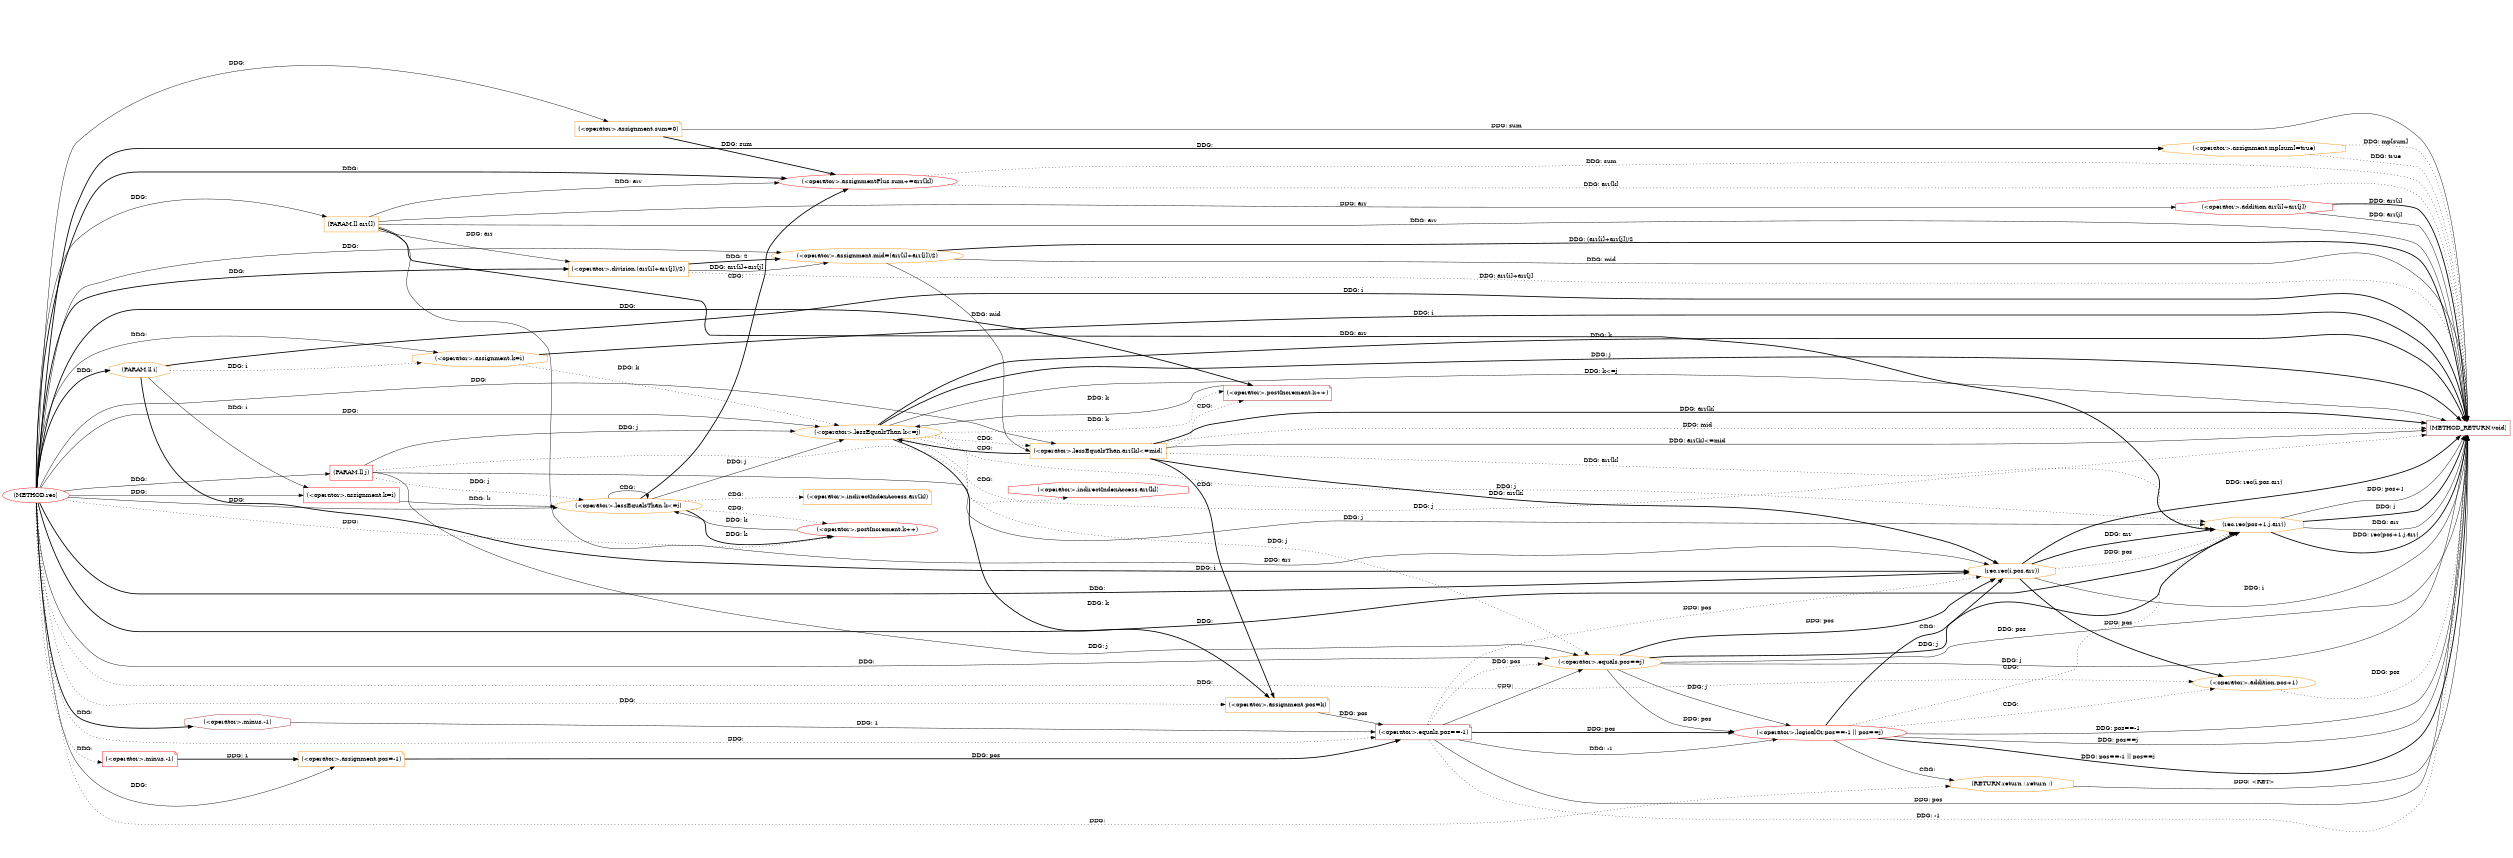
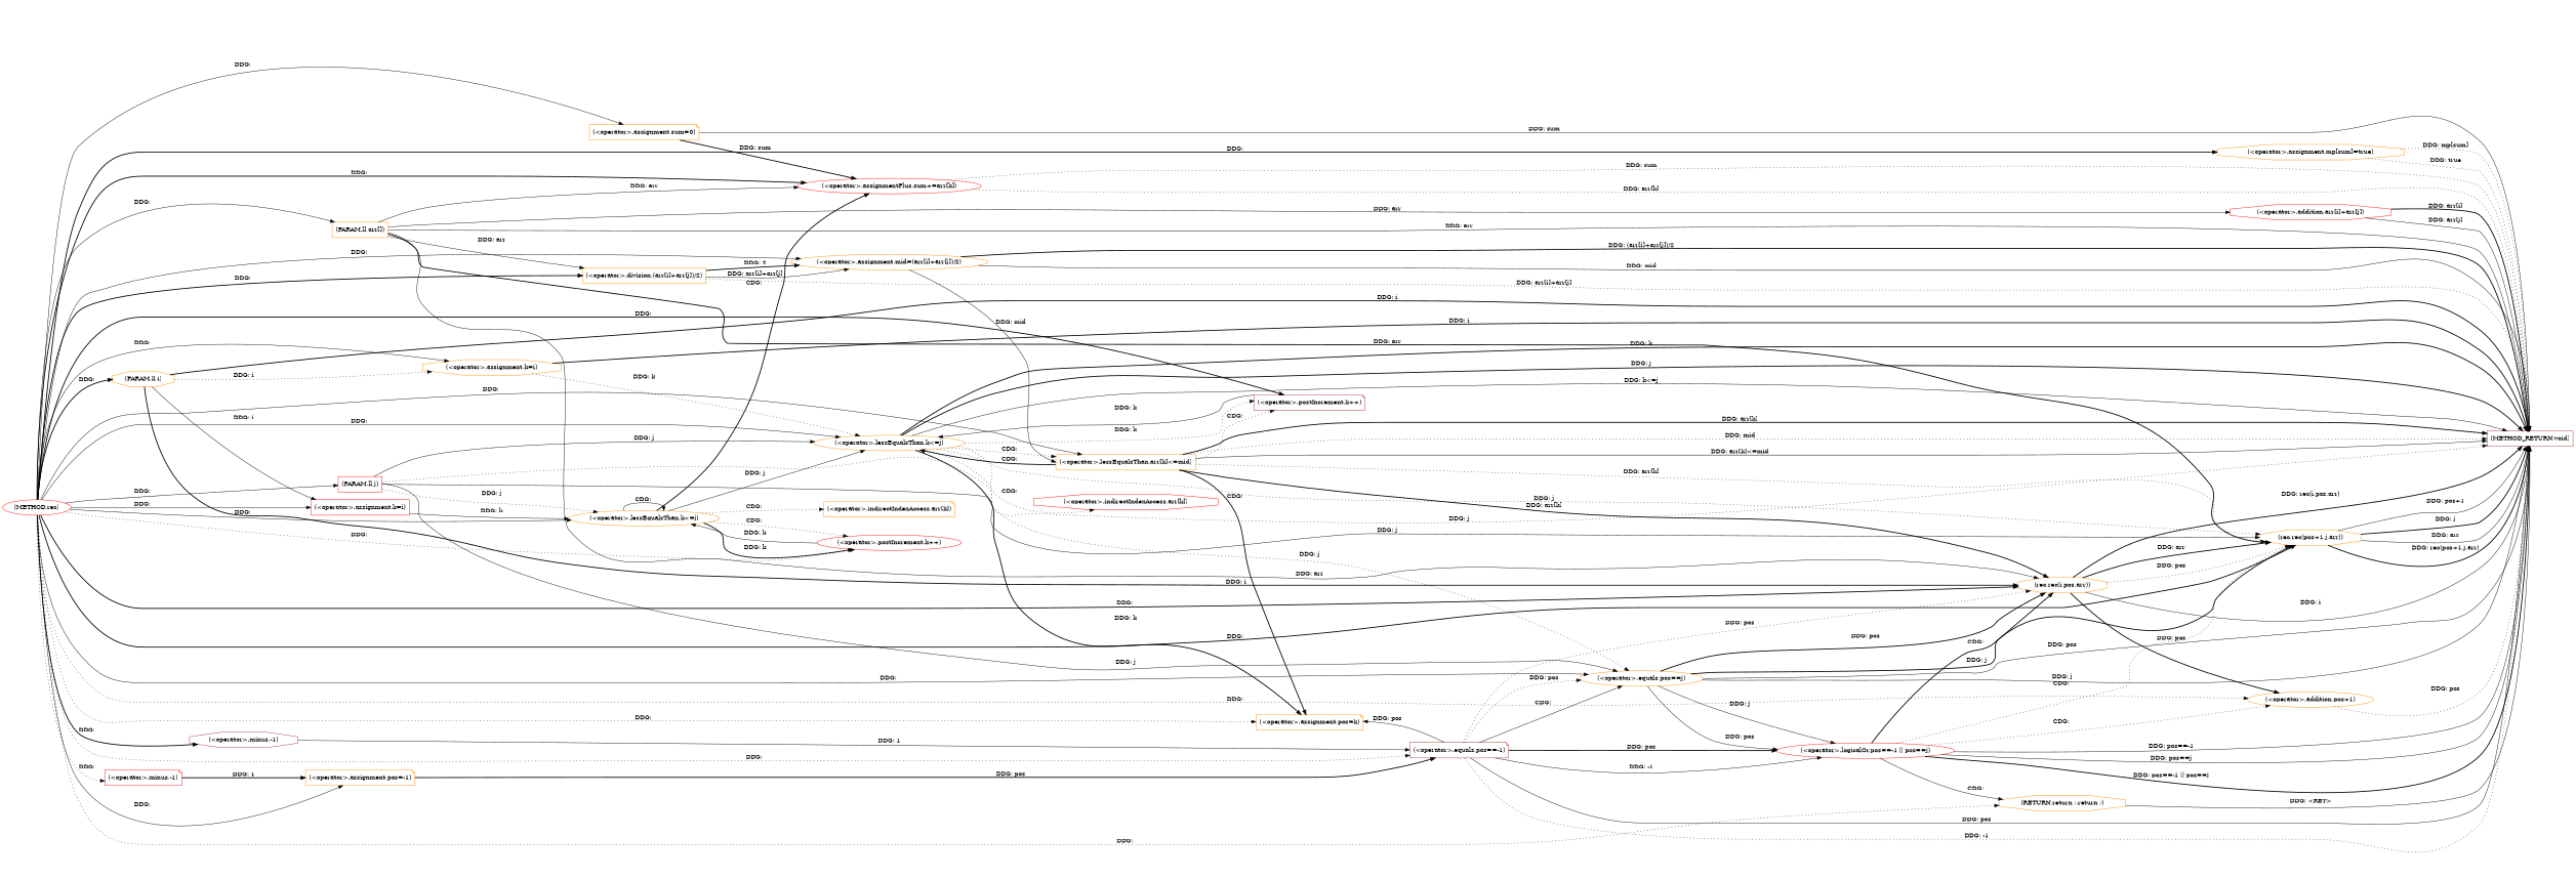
  digraph {
    fontname="DejaVu Serif"
    rankdir=LR
    node [color=darkorange fontname="DejaVu Serif" shape=ellipse]
    edge [fontname="DejaVu Serif" style=solid]
    n1 [color=red label="(METHOD,rec)"]
    n2 [label="(PARAM,ll i)" shape=octagon]
    n3 [color=red label="(PARAM,ll j)" shape=box]
    n4 [label="(PARAM,ll arr[])" shape=box]
    n5 [label="(<operator>.assignment,sum=0)" shape=note]
    n6 [label="(<operator>.assignment,mp[sum]=true)" shape=octagon]
    n7 [label="(<operator>.assignment,mid=(arr[i]+arr[j])/2)"]
    n8 [label="(<operator>.assignment,pos=-1)" shape=note]
    n9 [label="(rec,rec(i,pos,arr))" shape=octagon]
    n10 [label="(rec,rec(pos+1,j,arr))" shape=octagon]
    n11 [color=red label="(<operator>.assignment,k=i)" shape=box]
    n12 [label="(<operator>.lessEqualsThan,k<=j)"]
    n13 [color=red label="(<operator>.postIncrement,k++)"]
    n14 [label="(<operator>.assignment,k=i)" shape=octagon]
    n15 [label="(<operator>.lessEqualsThan,k<=j)"]
    n16 [color=brown label="(<operator>.postIncrement,k++)" shape=note]
    n17 [color=red label="(<operator>.assignmentPlus,sum+=arr[k])"]
    n18 [label="(<operator>.division,(arr[i]+arr[j])/2)" shape=box]
    n19 [color=red label="(<operator>.minus,-1)" shape=note]
    n20 [label="(RETURN,return ;,return ;)" shape=octagon]
    n21 [label="(<operator>.addition,pos+1)"]
    n22 [label="(<operator>.lessEqualsThan,arr[k]<=mid)" shape=box]
    n23 [color=brown label="(<operator>.equals,pos==-1)" shape=note]
    n24 [label="(<operator>.equals,pos==j)"]
    n25 [label="(<operator>.assignment,pos=k)" shape=note]
    n26 [color=brown label="(<operator>.minus,-1)" shape=octagon]
    n27 [color=brown label="(METHOD_RETURN,void)" shape=box]
    n28 [color=red label="(<operator>.addition,arr[i]+arr[j])" shape=octagon]
    n29 [label="(<operator>.indirectIndexAccess,arr[k])" shape=note]
    n30 [color=red label="(<operator>.indirectIndexAccess,arr[k])" shape=octagon]
    n31 [color=red label="(<operator>.logicalOr,pos==-1 || pos==j)"]
    n1 -> n2 [label="DDG: " style=bold]
    n1 -> n3 [label="DDG: "]
    n1 -> n4 [label="DDG: "]
    n1 -> n5 [label="DDG: "]
    n1 -> n6 [label="DDG: " style=bold]
    n1 -> n7 [label="DDG: "]
    n1 -> n8 [label="DDG: "]
    n1 -> n9 [label="DDG: " style=bold]
    n1 -> n10 [label="DDG: " style=bold]
    n1 -> n11 [label="DDG: "]
    n1 -> n12 [label="DDG: "]
    n1 -> n13 [label="DDG: " style=dotted]
    n1 -> n14 [label="DDG: "]
    n1 -> n15 [label="DDG: "]
    n1 -> n16 [label="DDG: " style=bold]
    n1 -> n17 [label="DDG: " style=bold]
    n1 -> n18 [label="DDG: " style=bold]
    n1 -> n19 [label="DDG: " style=dotted]
    n1 -> n20 [label="DDG: " style=dotted]
    n1 -> n21 [label="DDG: " style=dotted]
    n1 -> n22 [label="DDG: "]
    n1 -> n23 [label="DDG: " style=dotted]
    n1 -> n24 [label="DDG: "]
    n1 -> n25 [label="DDG: " style=dotted]
    n1 -> n26 [label="DDG: " style=bold]
    n2 -> n9 [label="DDG: i" style=bold]
    n2 -> n11 [label="DDG: i"]
    n2 -> n14 [label="DDG: i" style=dotted]
    n2 -> n27 [label="DDG: i" style=bold]
    n3 -> n10 [label="DDG: j"]
    n3 -> n12 [label="DDG: j" style=dotted]
    n3 -> n15 [label="DDG: j"]
    n3 -> n24 [label="DDG: j"]
    n3 -> n27 [label="DDG: j" style=dotted]
    n4 -> n9 [label="DDG: arr"]
    n4 -> n10 [label="DDG: arr" style=bold]
    n4 -> n17 [label="DDG: arr"]
    n4 -> n18 [label="DDG: arr"]
    n4 -> n27 [label="DDG: arr"]
    n4 -> n28 [label="DDG: arr"]
    n5 -> n17 [label="DDG: sum" style=bold]
    n5 -> n27 [label="DDG: sum"]
    n6 -> n27 [label="DDG: mp[sum]" style=dotted]
    n6 -> n27 [label="DDG: true" style=dotted]
    n7 -> n22 [label="DDG: mid"]
    n7 -> n27 [label="DDG: mid"]
    n7 -> n27 [label="DDG: (arr[i]+arr[j])/2" style=bold]
    n8 -> n23 [label="DDG: pos" style=bold]
    n9 -> n10 [label="DDG: pos" style=dotted]
    n9 -> n10 [label="DDG: arr" style=bold]
    n9 -> n21 [label="DDG: pos" style=bold]
    n9 -> n27 [label="DDG: i"]
    n9 -> n27 [label="DDG: rec(i,pos,arr)" style=bold]
    n10 -> n27 [label="DDG: pos+1"]
    n10 -> n27 [label="DDG: j" style=bold]
    n10 -> n27 [label="DDG: arr"]
    n10 -> n27 [label="DDG: rec(pos+1,j,arr)" style=bold]
    n11 -> n12 [label="DDG: k"]
    n12 -> n12 [label="CDG: "]
    n12 -> n13 [label="DDG: k" style=bold]
    n12 -> n13 [label="CDG: " style=dotted]
    n12 -> n15 [label="DDG: j"]
    n12 -> n17 [label="CDG: " style=bold]
    n12 -> n29 [label="CDG: " style=dotted]
    n13 -> n12 [label="DDG: k"]
    n14 -> n15 [label="DDG: k" style=dotted]
    n14 -> n27 [label="DDG: i" style=bold]
    n15 -> n10 [label="DDG: j" style=dotted]
    n15 -> n16 [label="DDG: k" style=dotted]
    n15 -> n22 [label="CDG: " style=dotted]
    n15 -> n24 [label="DDG: j" style=dotted]
    n15 -> n25 [label="DDG: k" style=bold]
    n15 -> n27 [label="DDG: k" style=bold]
    n15 -> n27 [label="DDG: j" style=bold]
    n15 -> n27 [label="DDG: k<=j"]
    n15 -> n30 [label="CDG: " style=dotted]
    n16 -> n15 [label="DDG: k"]
    n17 -> n27 [label="DDG: sum" style=dotted]
    n17 -> n27 [label="DDG: arr[k]" style=dotted]
    n18 -> n7 [label="DDG: 2" style=bold]
    n18 -> n7 [label="DDG: arr[i]+arr[j]"]
    n18 -> n27 [label="DDG: arr[i]+arr[j]" style=dotted]
    n19 -> n8 [label="DDG: 1" style=bold]
    n20 -> n27 [label="DDG: <RET>"]
    n21 -> n27 [label="DDG: pos" style=dotted]
    n22 -> n9 [label="DDG: arr[k]" style=bold]
    n22 -> n10 [label="DDG: arr[k]" style=dotted]
    n22 -> n15 [label="CDG: " style=bold]
    n22 -> n16 [label="CDG: " style=dotted]
    n22 -> n25 [label="CDG: " style=bold]
    n22 -> n27 [label="DDG: arr[k]" style=bold]
    n22 -> n27 [label="DDG: mid" style=dotted]
    n22 -> n27 [label="DDG: arr[k]<=mid"]
    n23 -> n9 [label="DDG: pos" style=dotted]
    n23 -> n24 [label="DDG: pos" style=dotted]
    n23 -> n24 [label="CDG: "]
    n23 -> n27 [label="DDG: pos"]
    n23 -> n27 [label="DDG: -1" style=dotted]
    n23 -> n31 [label="DDG: -1"]
    n23 -> n31 [label="DDG: pos" style=bold]
    n24 -> n9 [label="DDG: pos" style=bold]
    n24 -> n10 [label="DDG: j" style=bold]
    n24 -> n27 [label="DDG: pos"]
    n24 -> n27 [label="DDG: j"]
    n24 -> n31 [label="DDG: pos"]
    n24 -> n31 [label="DDG: j"]
-   n25 -> n23 [label="DDG: pos"]
+   n23 -> n25 [label="DDG: pos"]
    n26 -> n23 [label="DDG: 1"]
    n28 -> n27 [label="DDG: arr[i]" style=bold]
    n28 -> n27 [label="DDG: arr[j]"]
    n31 -> n9 [label="CDG: " style=bold]
    n31 -> n10 [label="CDG: " style=dotted]
    n31 -> n20 [label="CDG: "]
    n31 -> n21 [label="CDG: " style=dotted]
    n31 -> n27 [label="DDG: pos==-1"]
    n31 -> n27 [label="DDG: pos==j"]
    n31 -> n27 [label="DDG: pos==-1 || pos==j" style=bold]
  }
